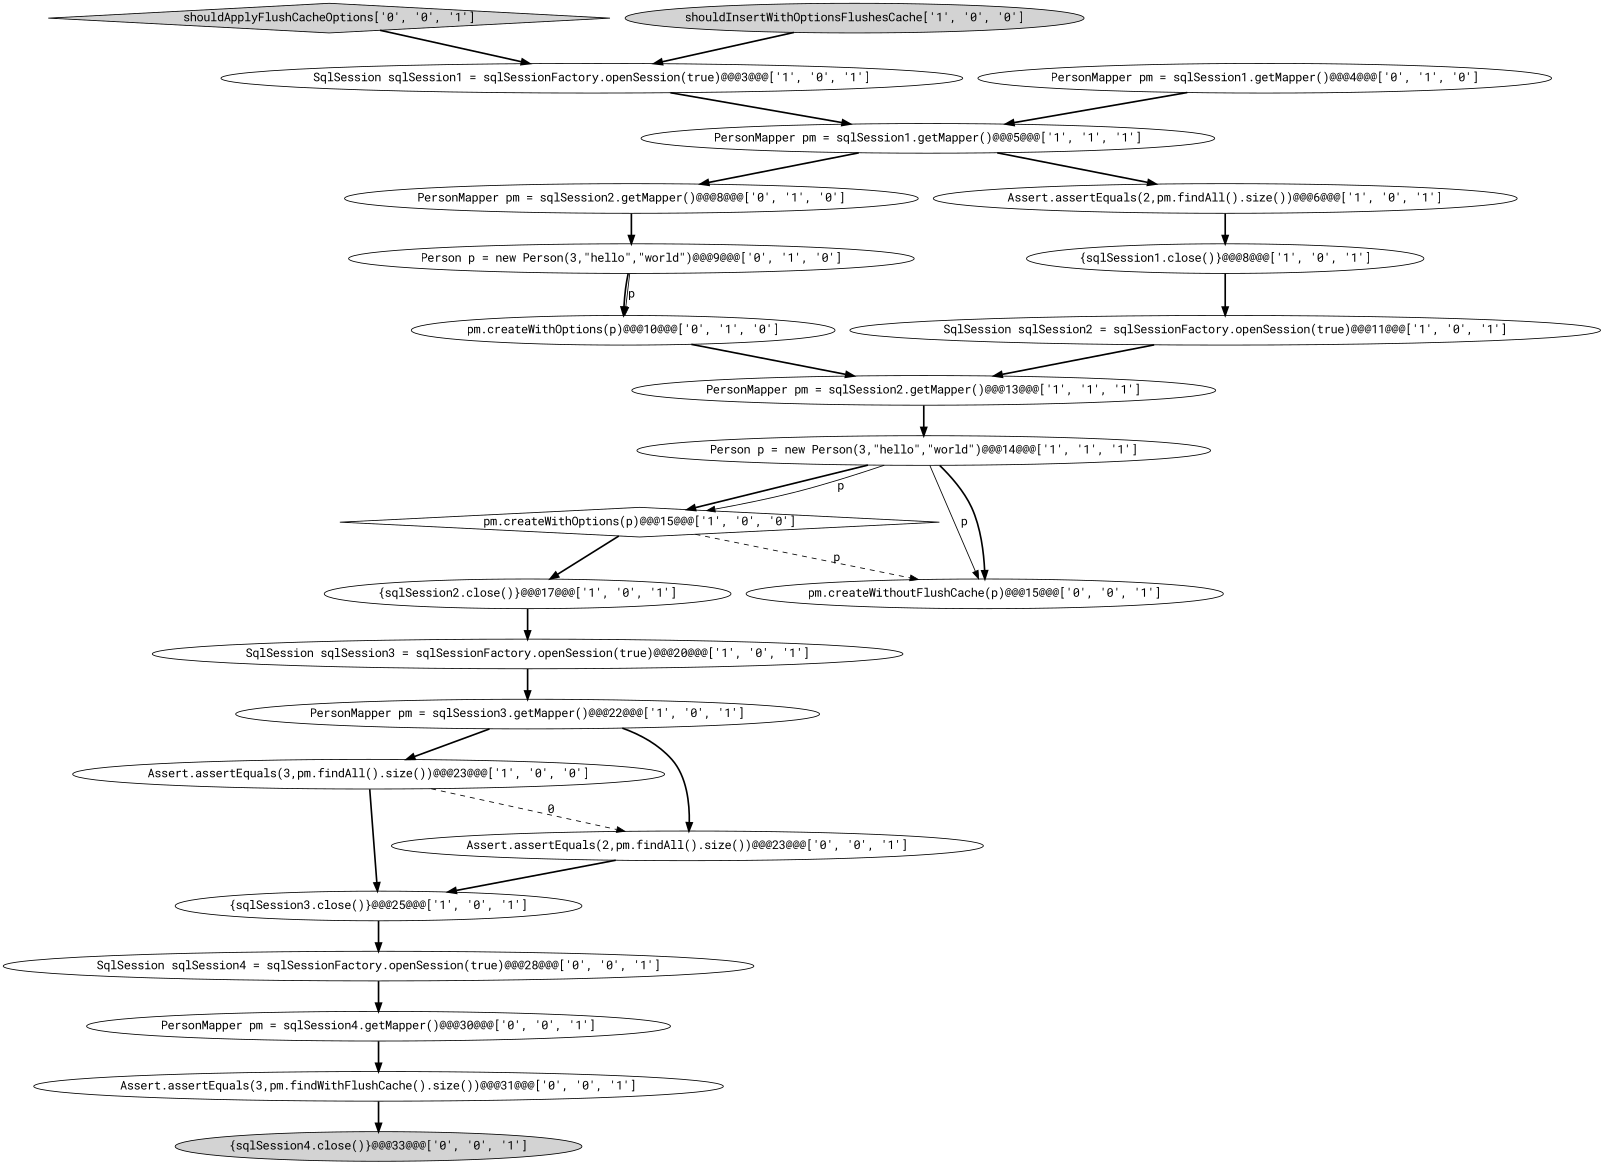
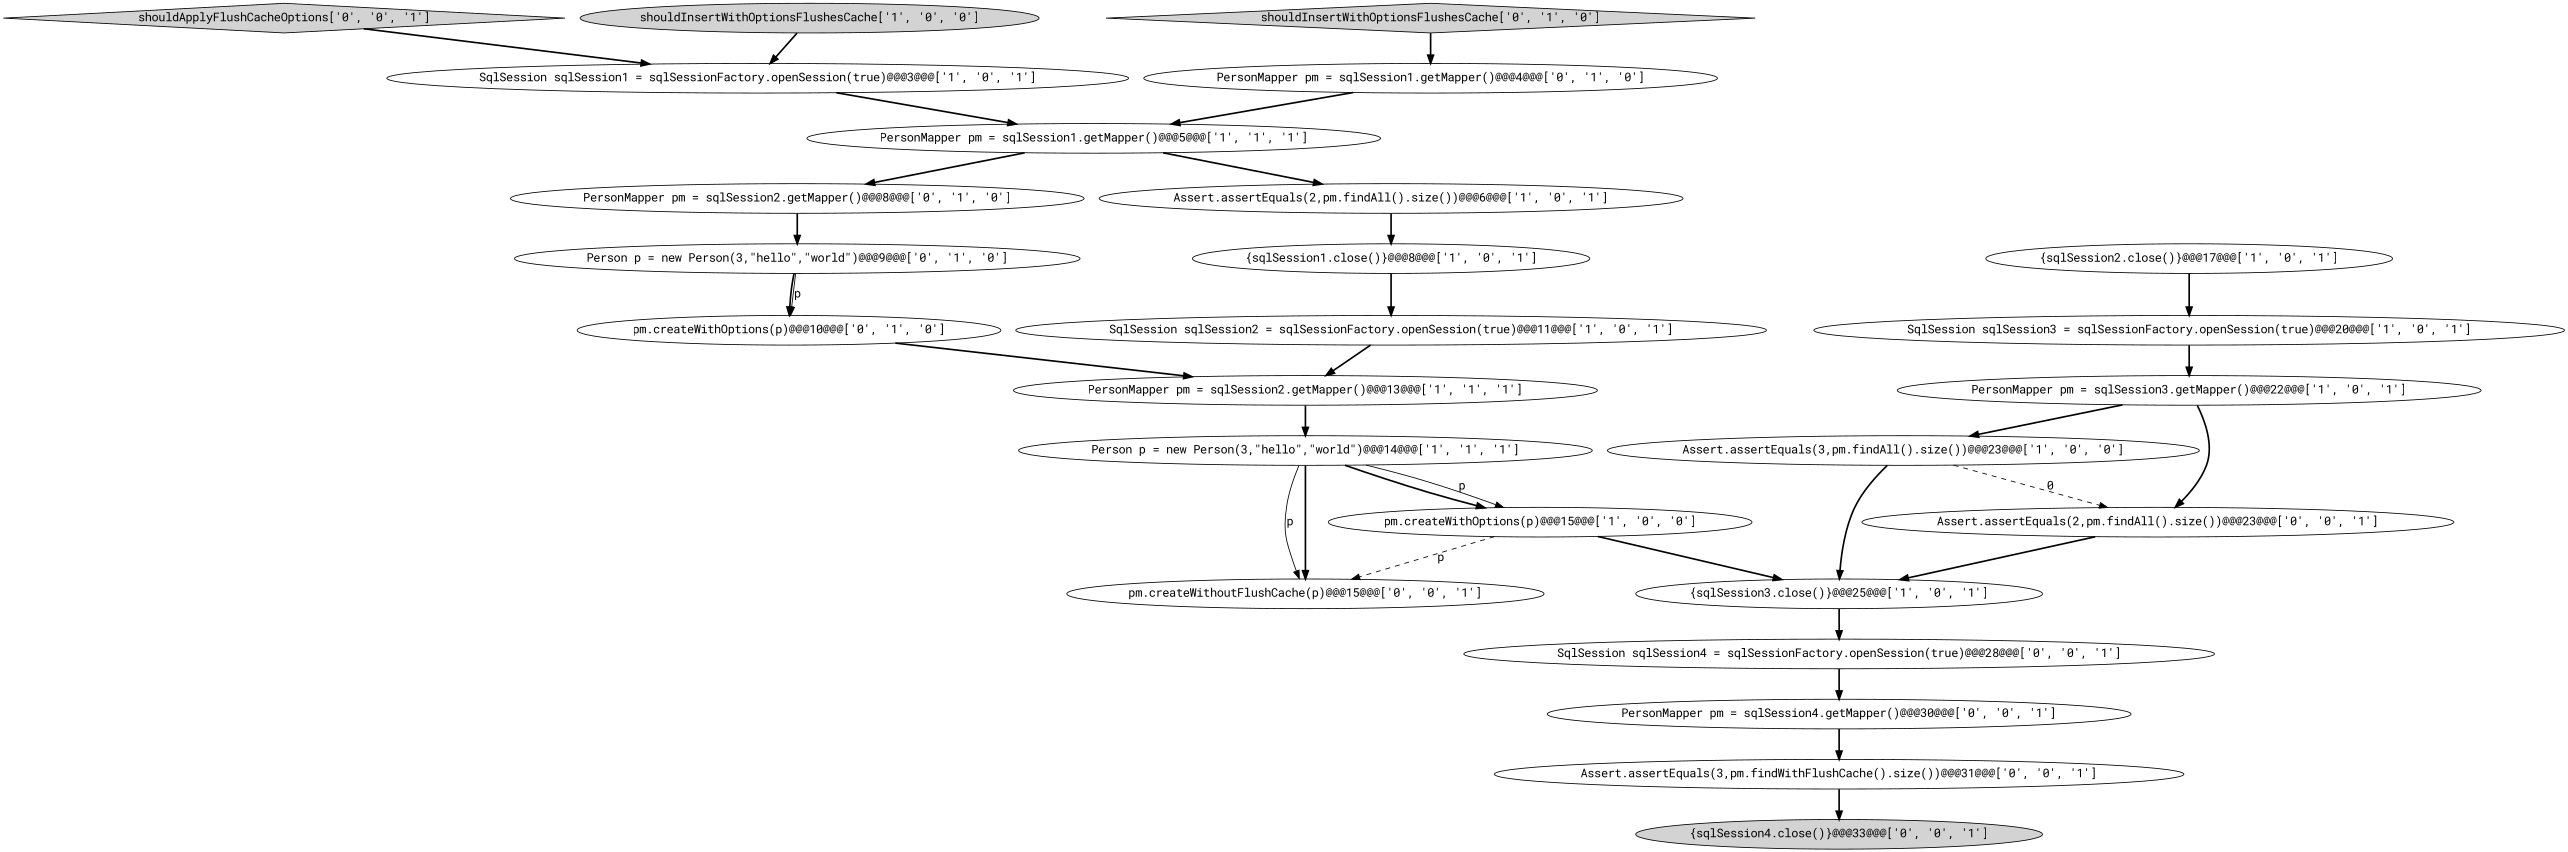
  digraph {
    fontname="Roboto Mono"
    node [fillcolor=white fontname="Roboto Mono" shape=ellipse style=filled]
    edge [fontname="Roboto Mono" style=bold]
-   n1 [label="pm.createWithOptions(p)@@@15@@@['1', '0', '0']" shape=diamond]
+   n1 [label="pm.createWithOptions(p)@@@15@@@['1', '0', '0']"]
    n2 [label="{sqlSession2.close()}@@@17@@@['1', '0', '1']"]
    n3 [label="pm.createWithoutFlushCache(p)@@@15@@@['0', '0', '1']"]
    n4 [label="SqlSession sqlSession3 = sqlSessionFactory.openSession(true)@@@20@@@['1', '0', '1']"]
    n5 [label="SqlSession sqlSession4 = sqlSessionFactory.openSession(true)@@@28@@@['0', '0', '1']"]
    n6 [label="PersonMapper pm = sqlSession4.getMapper()@@@30@@@['0', '0', '1']"]
    n7 [label="Assert.assertEquals(3,pm.findWithFlushCache().size())@@@31@@@['0', '0', '1']"]
    n8 [label="pm.createWithOptions(p)@@@10@@@['0', '1', '0']"]
    n9 [label="PersonMapper pm = sqlSession2.getMapper()@@@13@@@['1', '1', '1']"]
    n10 [label="Person p = new Person(3,\"hello\",\"world\")@@@14@@@['1', '1', '1']"]
    n11 [fillcolor=lightgray label="shouldApplyFlushCacheOptions['0', '0', '1']" shape=diamond]
    n12 [label="SqlSession sqlSession1 = sqlSessionFactory.openSession(true)@@@3@@@['1', '0', '1']"]
    n13 [label="PersonMapper pm = sqlSession1.getMapper()@@@5@@@['1', '1', '1']"]
    n14 [label="PersonMapper pm = sqlSession2.getMapper()@@@8@@@['0', '1', '0']"]
    n15 [label="Assert.assertEquals(2,pm.findAll().size())@@@6@@@['1', '0', '1']"]
    n16 [label="Person p = new Person(3,\"hello\",\"world\")@@@9@@@['0', '1', '0']"]
    n17 [label="{sqlSession1.close()}@@@8@@@['1', '0', '1']"]
    n18 [label="Assert.assertEquals(3,pm.findAll().size())@@@23@@@['1', '0', '0']"]
    n19 [label="{sqlSession3.close()}@@@25@@@['1', '0', '1']"]
    n20 [label="Assert.assertEquals(2,pm.findAll().size())@@@23@@@['0', '0', '1']"]
    n21 [label="PersonMapper pm = sqlSession3.getMapper()@@@22@@@['1', '0', '1']"]
    n22 [label="PersonMapper pm = sqlSession1.getMapper()@@@4@@@['0', '1', '0']"]
    n23 [label="SqlSession sqlSession2 = sqlSessionFactory.openSession(true)@@@11@@@['1', '0', '1']"]
+   n24 [fillcolor=lightgray label="shouldInsertWithOptionsFlushesCache['0', '1', '0']" shape=diamond]
    n25 [fillcolor=lightgray label="{sqlSession4.close()}@@@33@@@['0', '0', '1']"]
    n26 [fillcolor=lightgray label="shouldInsertWithOptionsFlushesCache['1', '0', '0']"]
-   n1 -> n2
+   n1 -> n19
    n1 -> n3 [label=p style=dashed]
    n2 -> n4
    n4 -> n21
    n5 -> n6
    n6 -> n7
    n7 -> n25
    n8 -> n9
    n9 -> n10
    n10 -> n1
    n10 -> n1 [label=p style=solid]
    n10 -> n3 [label=p style=solid]
    n10 -> n3
    n11 -> n12
    n12 -> n13
    n13 -> n14
    n13 -> n15
    n14 -> n16
    n15 -> n17
    n16 -> n8
    n16 -> n8 [label=p style=solid]
    n17 -> n23
    n18 -> n19
    n18 -> n20 [label=0 style=dashed]
    n19 -> n5
    n20 -> n19
    n21 -> n18
    n21 -> n20
    n22 -> n13
    n23 -> n9
+   n24 -> n22
    n26 -> n12
  }
